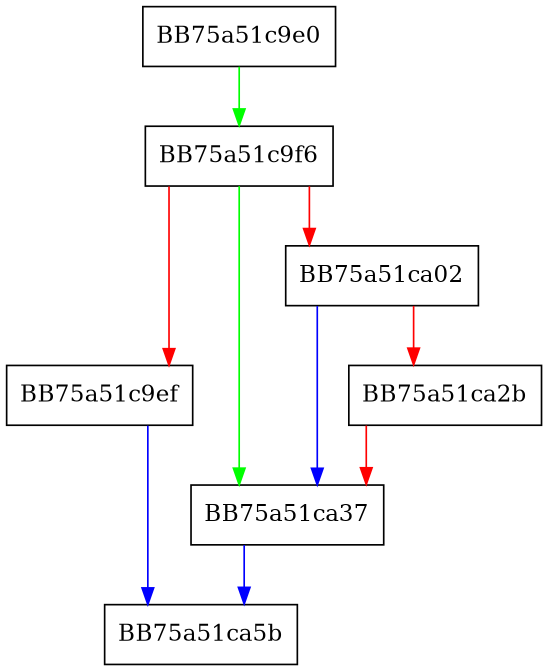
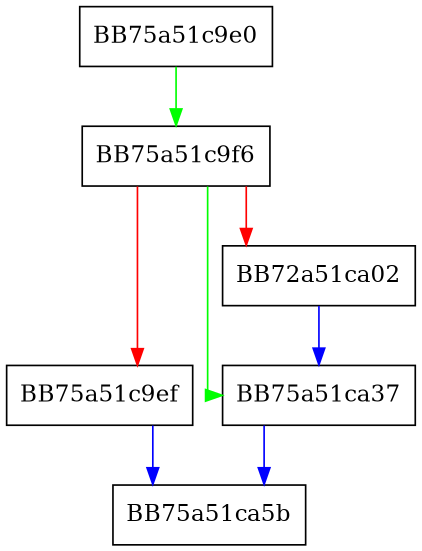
  digraph {
    splines=ortho
    node [shape=box]
    edge [color=red]
    BB75a51c9e0
    BB75a51c9f6
    BB75a51c9ef
    BB75a51ca37
-   BB75a51ca02
+   BB75a51ca02 [label=BB72a51ca02]
    BB75a51ca5b
-   BB75a51ca2b
    BB75a51c9e0 -> BB75a51c9f6 [color=green]
    BB75a51c9f6 -> BB75a51c9ef
    BB75a51c9f6 -> BB75a51ca37 [color=green]
    BB75a51c9f6 -> BB75a51ca02
    BB75a51c9ef -> BB75a51ca5b [color=blue]
    BB75a51ca37 -> BB75a51ca5b [color=blue]
    BB75a51ca02 -> BB75a51ca37 [color=blue]
-   BB75a51ca02 -> BB75a51ca2b
-   BB75a51ca2b -> BB75a51ca37
  }
